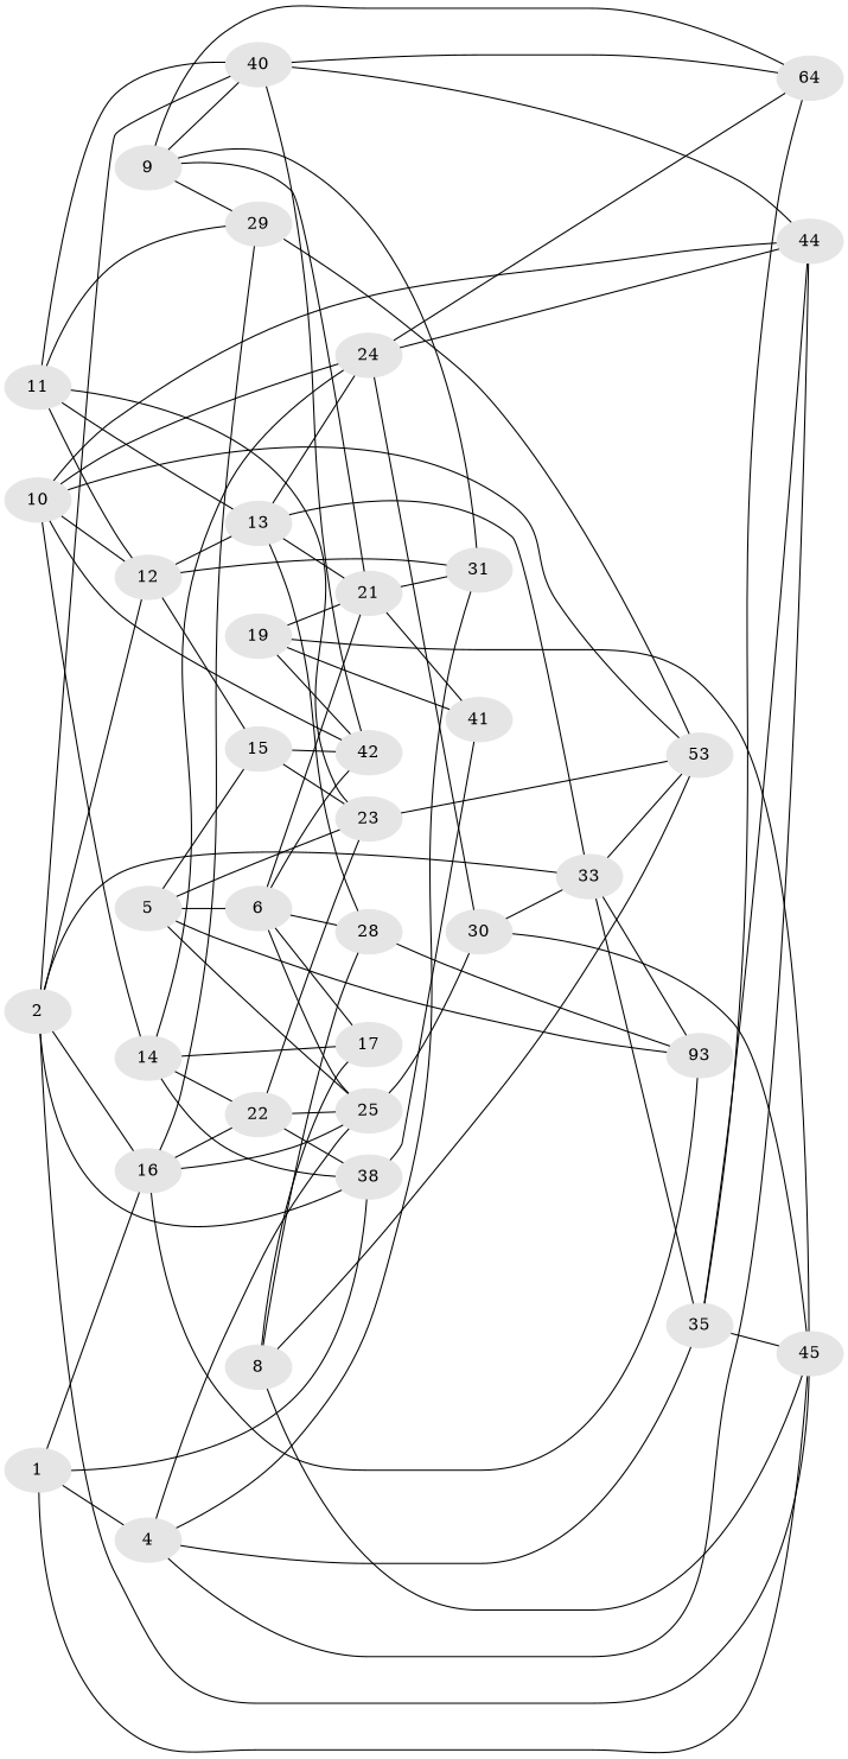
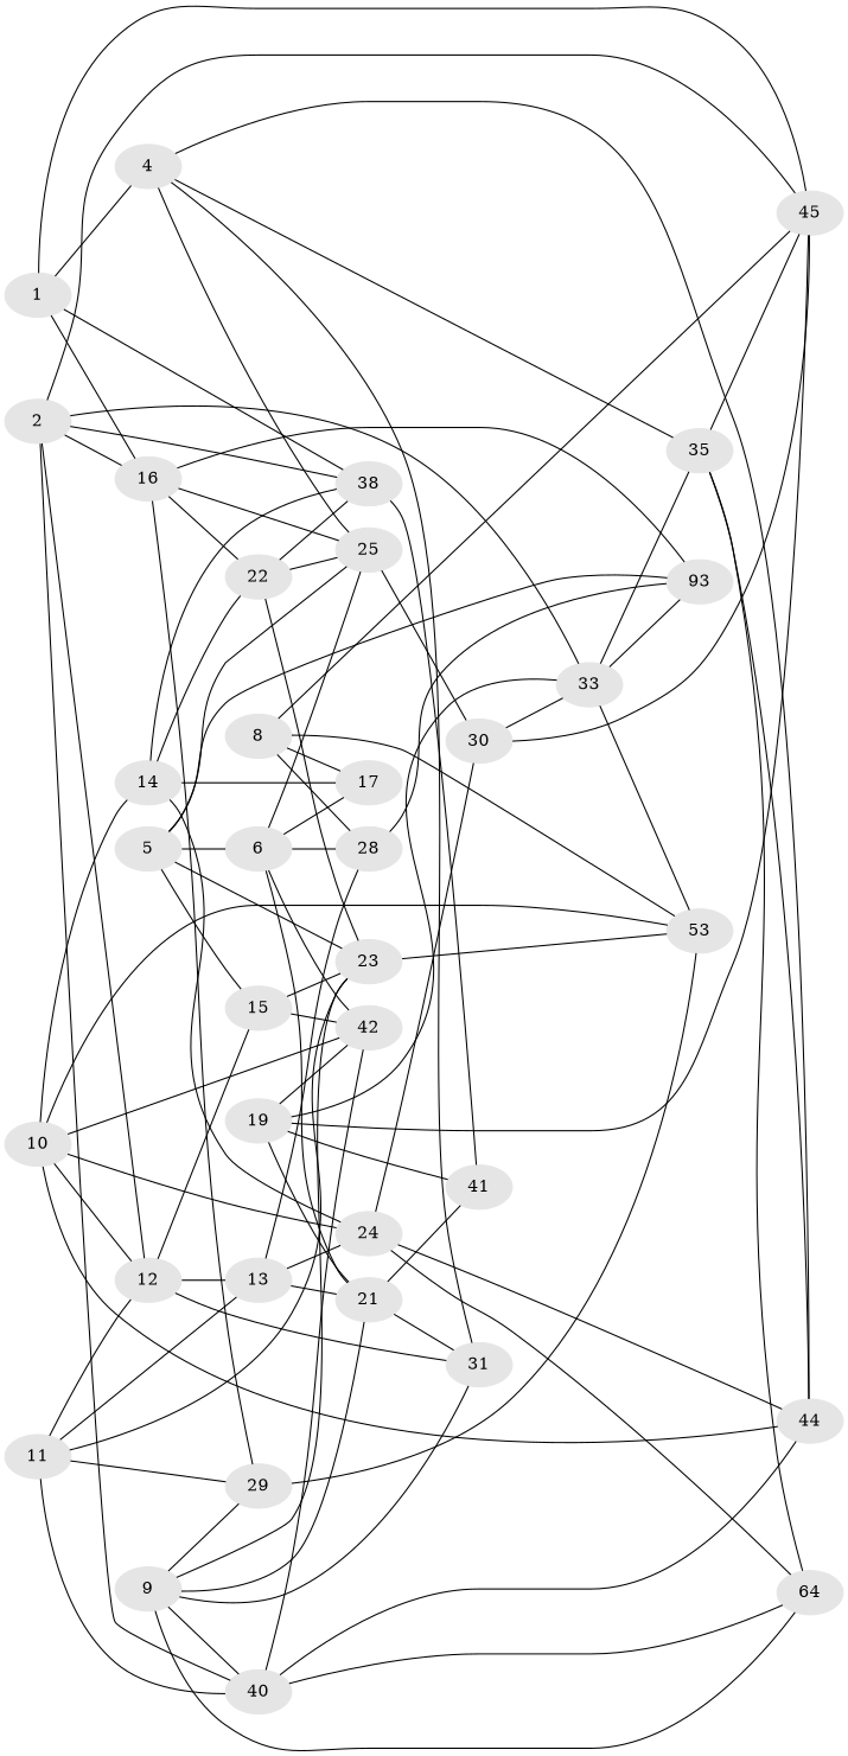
  graph {
    rankdir=LR
    node [color=gray90 style=filled]
    4 [super="+7"]
    25 [super="+46"]
    31
    35 [super="+39"]
    44 [super="+50"]
    1
    16 [super="+20"]
    38 [super="+52"]
    45 [super="+54"]
    n10 [label=93]
    29 [super="+63"]
    22 [super="+26"]
    41
    2 [super="+3"]
    12 [super="+55"]
    33 [super="+49"]
    40 [super="+57"]
    15
    13 [super="+51"]
    53 [super="+65"]
    42 [super="+56"]
    64
    30
    5 [super="+48"]
    6 [super="+60"]
    23 [super="+62"]
    17
    21 [super="+27"]
    28
    8 [super="+59"]
    9 [super="+47"]
    10 [super="+36"]
    14 [super="+18"]
    24 [super="+58"]
    11 [super="+37"]
    19 [super="+32"]
    4 -- 25
    4 -- 31
    4 -- 35 [weight=2]
    4 -- 44
    25 -- 30
    35 -- 44
    35 -- 45
    35 -- 64
    1 -- 4
    1 -- 16
    1 -- 38
    1 -- 45
    16 -- 25
    16 -- n10
    16 -- 29
    16 -- 22
    38 -- 41 [weight=2]
    29 -- 53 [weight=2]
    22 -- 25
    22 -- 38
    22 -- 23
    2 -- 16
    2 -- 38
    2 -- 45
    2 -- 12
    2 -- 33
    2 -- 40
    12 -- 31
    12 -- 15
    12 -- 13
    33 -- 35
    33 -- n10
    33 -- 53
    40 -- 44
    40 -- 42
    40 -- 64
    15 -- 42
    15 -- 23
-   13 -- 33
+   19 -- 33
    13 -- 21
    13 -- 28
    13 -- 24
    30 -- 45
    30 -- 33
    5 -- 25
    5 -- n10
    5 -- 15
    5 -- 6
    5 -- 23
    6 -- 25
    6 -- 42
    6 -- 17
    6 -- 21
    6 -- 28
    23 -- 53
    21 -- 31
    21 -- 41
    28 -- n10
    8 -- 45
    8 -- 53
    8 -- 17
    8 -- 28
    9 -- 31
    9 -- 29
    9 -- 40
    9 -- 64
+   9 -- 23
    9 -- 21
    10 -- 44
    10 -- 12
    10 -- 53
    10 -- 42
    10 -- 14
    10 -- 24
    14 -- 38
    14 -- 22
    14 -- 17 [weight=2]
    14 -- 24
    24 -- 44
    24 -- 64
    24 -- 30
    11 -- 29 [weight=2]
    11 -- 12
    11 -- 40
    11 -- 13
    11 -- 23
    19 -- 45
    19 -- 41
    19 -- 42
    19 -- 21
  }
